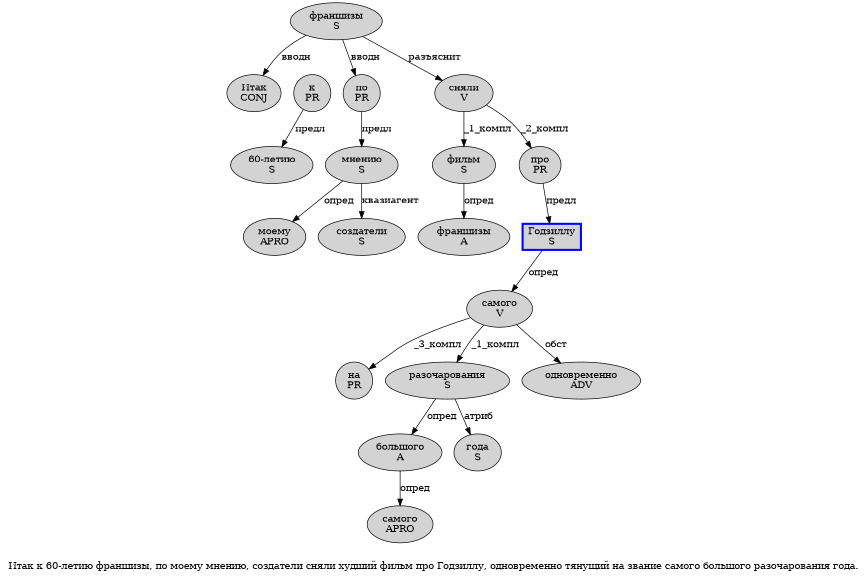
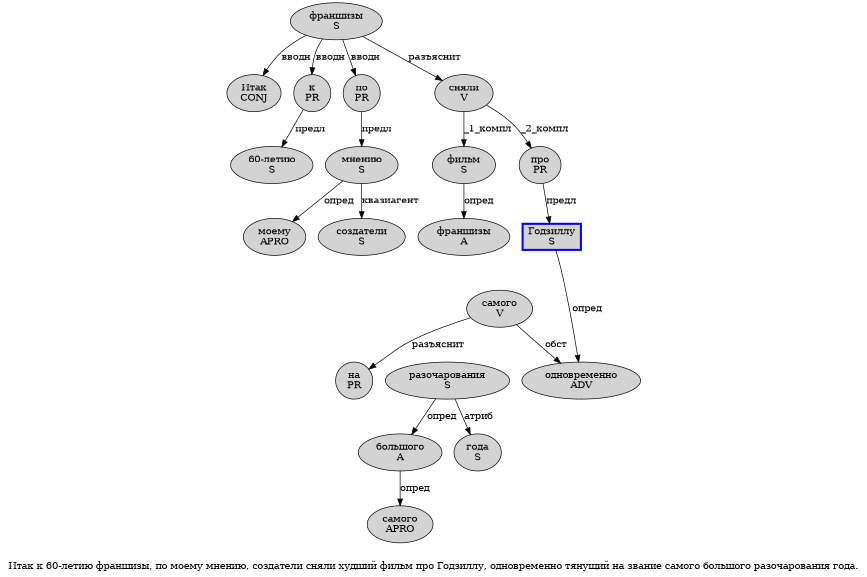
  digraph {
    label="Итак к 60-летию франшизы, по моему мнению, создатели сняли худший фильм про Годзиллу, одновременно тянущий на звание самого большого разочарования года."
    node [fillcolor=lightgray penwidth=1 shape=ellipse style=filled]
    n1 [label="Итак\nCONJ"]
    n2 [label="к\nPR"]
    n3 [label="60-летию\nS"]
    n4 [label="франшизы\nS"]
    n5 [label="по\nPR"]
    n6 [label="сняли\nV"]
    n7 [label="мнению\nS"]
    n8 [label="фильм\nS"]
    n9 [label="про\nPR"]
    n10 [label="моему\nAPRO"]
    n11 [label="создатели\nS"]
    n12 [label="франшизы\nA"]
    n13 [color=blue label="Годзиллу\nS" penwidth=3 shape=box]
    n14 [label="самого\nV"]
    n15 [label="одновременно\nADV"]
    n16 [label="на\nPR"]
    n17 [label="разочарования\nS"]
    n18 [label="большого\nA"]
    n19 [label="года\nS"]
    n20 [label="самого\nAPRO"]
    n2 -> n3 [label="предл"]
    n4 -> n1 [label="вводн"]
+   n4 -> n2 [label="вводн"]
    n4 -> n5 [label="вводн"]
    n4 -> n6 [label="разъяснит"]
    n5 -> n7 [label="предл"]
    n6 -> n8 [label="_1_компл"]
    n6 -> n9 [label="_2_компл"]
    n7 -> n10 [label="опред"]
    n7 -> n11 [label="квазиагент"]
    n8 -> n12 [label="опред"]
    n9 -> n13 [label="предл"]
-   n13 -> n14 [label="опред"]
+   n13 -> n15 [label="опред"]
    n14 -> n15 [label="обст"]
-   n14 -> n16 [label="_3_компл"]
-   n14 -> n17 [label="_1_компл"]
+   n14 -> n16 [label="разъяснит"]
    n17 -> n18 [label="опред"]
    n17 -> n19 [label="атриб"]
    n18 -> n20 [label="опред"]
  }
